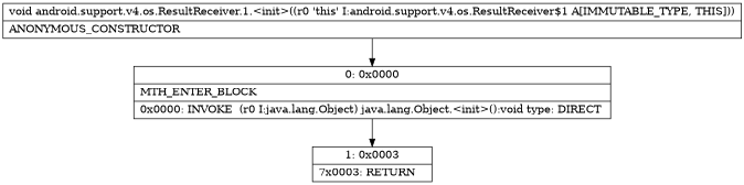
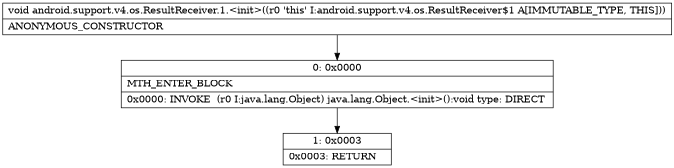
  digraph {
    node [shape=record]
    n1 [label="{0\:\ 0x0000|MTH_ENTER_BLOCK\l|0x0000: INVOKE  (r0 I:java.lang.Object) java.lang.Object.\<init\>():void type: DIRECT \l}"]
-   n2 [label="{1\:\ 0x0003|7x0003: RETURN   \l}"]
+   n2 [label="{1\:\ 0x0003|0x0003: RETURN   \l}"]
    n3 [label="{void android.support.v4.os.ResultReceiver.1.\<init\>((r0 'this' I:android.support.v4.os.ResultReceiver$1 A[IMMUTABLE_TYPE, THIS]))  | ANONYMOUS_CONSTRUCTOR\l}"]
    n1 -> n2
    n3 -> n1
  }
